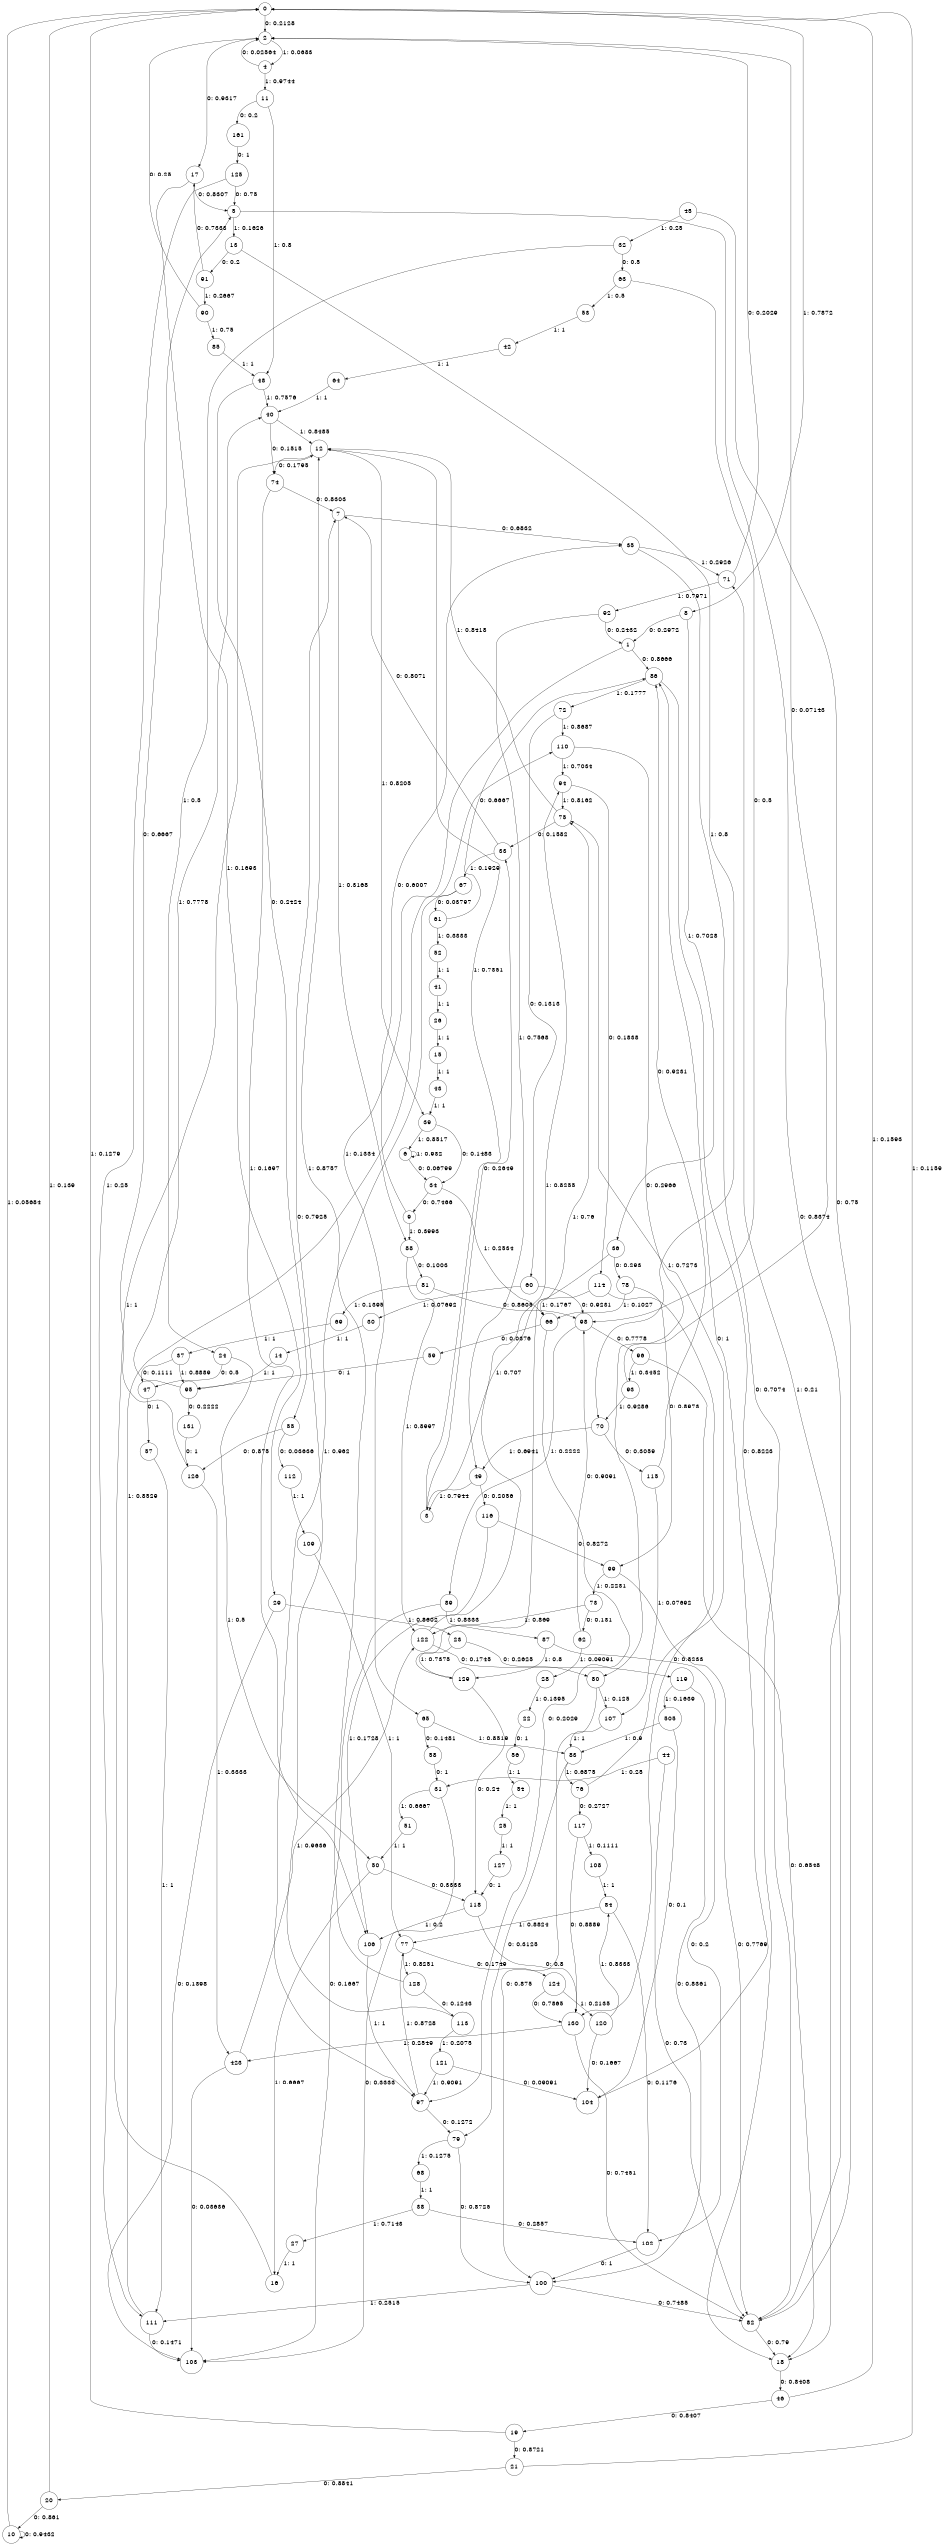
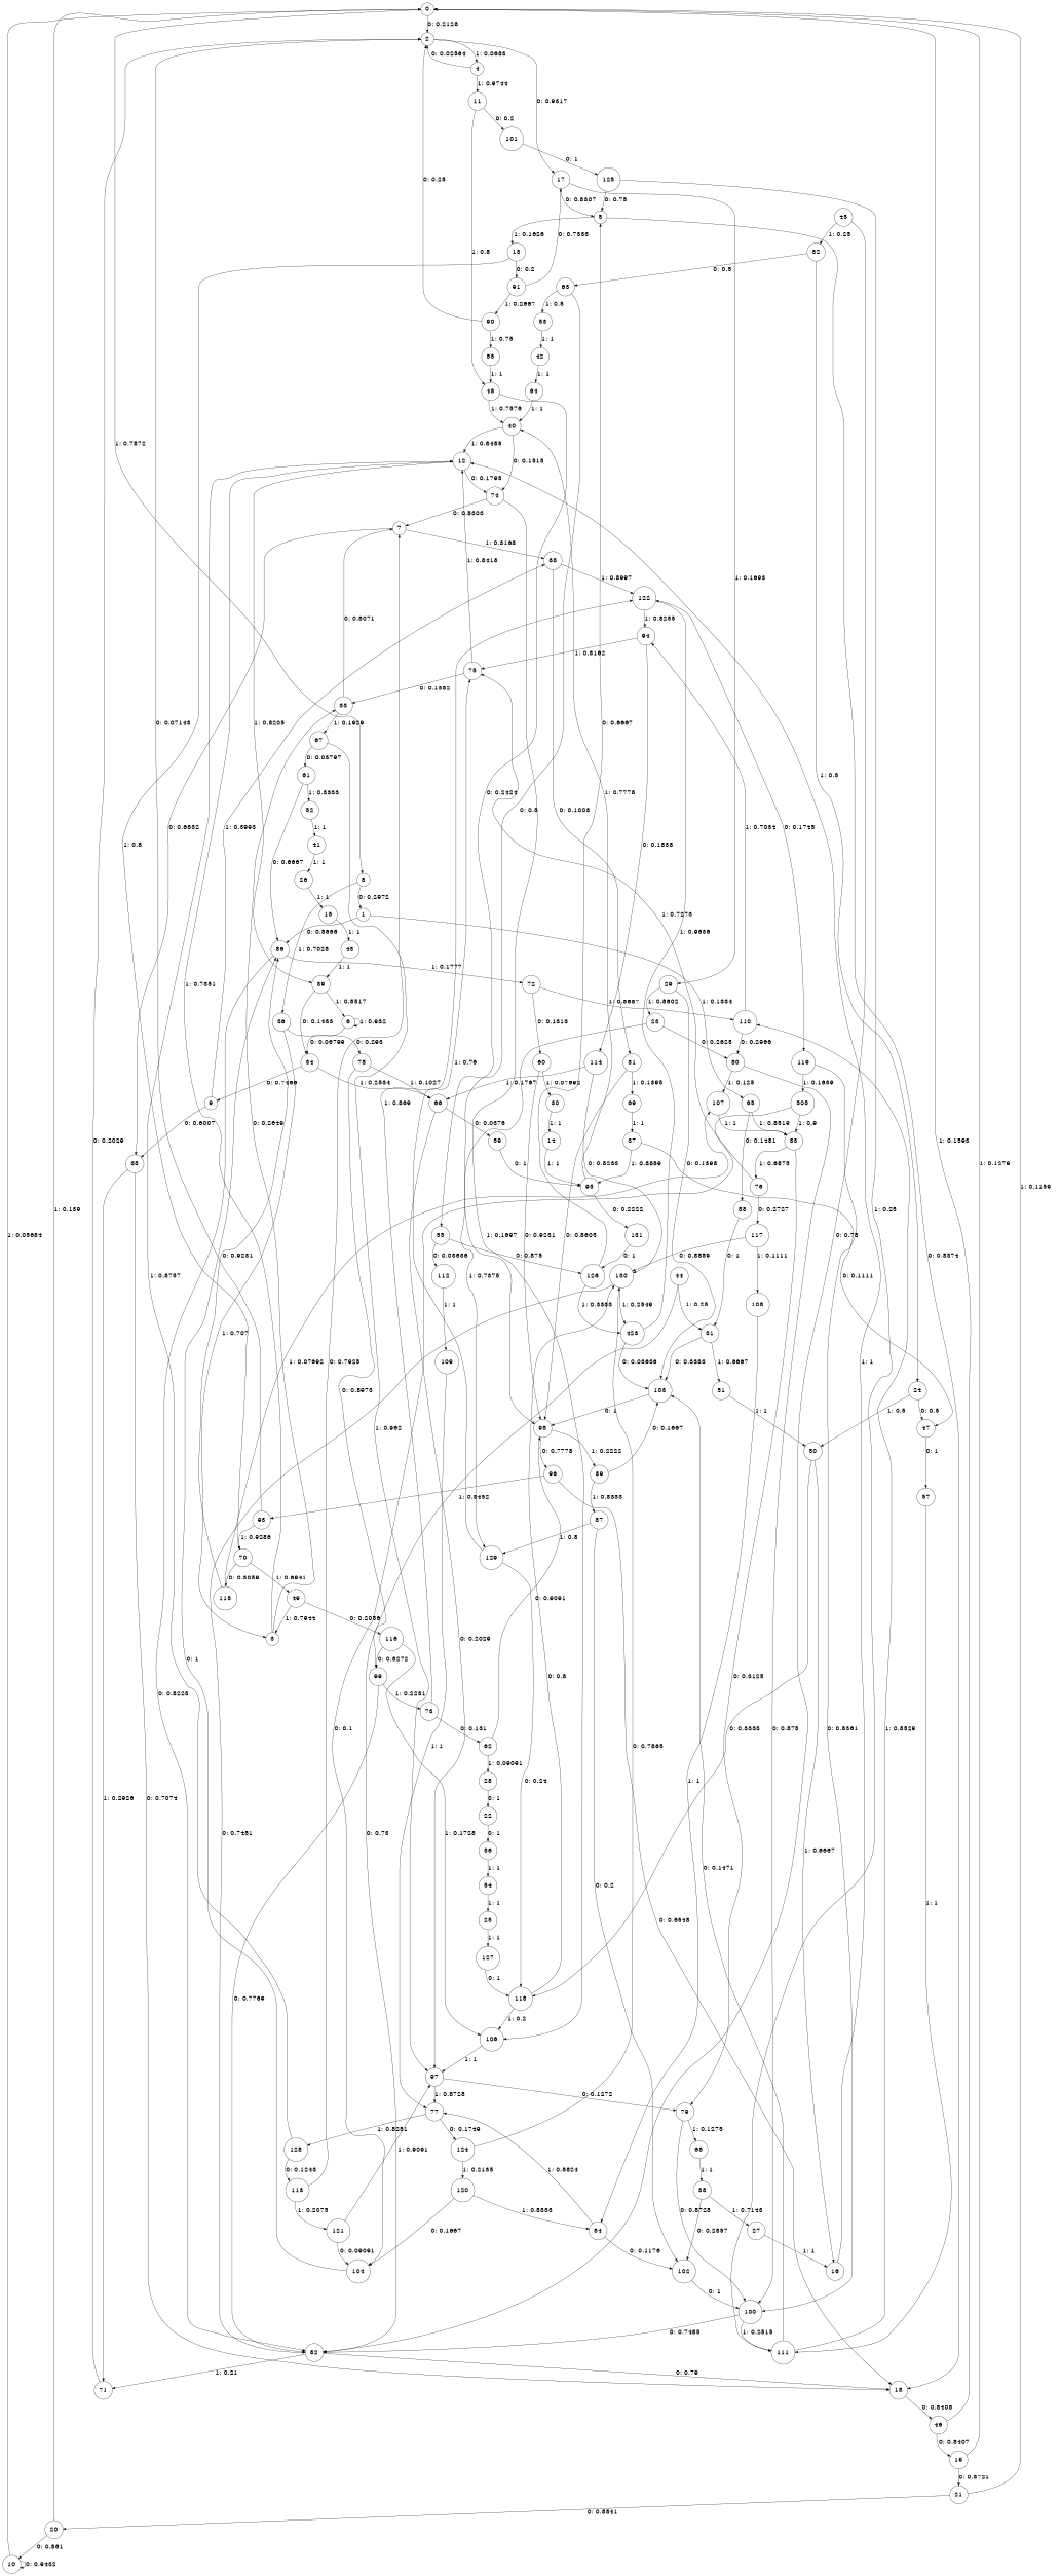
  digraph {
    node [fontsize=24 shape=circle]
    edge [fontsize=24]
    0
    2
    8
    17
    4
    1
    36
    5
    29
    11
    86
    65
    3
    78
    82
    72
    58
    83
    18
    71
    110
    60
    31
    76
    79
    13
    23
    103
-   101 [label=161]
+   101
    48
    33
    12
    7
    67
    74
    39
    35
    88
    61
    97
    106
    6
    34
    125
    40
    55
    46
    91
    70
    19
    90
    49
    115
    9
    66
    59
    122
    81
-   92
    94
    119
    98
    69
    99
    10
    111
    126
    112
    85
    116
    107
    14
    95
    131
    15
    43
    16
    80
    129
    21
    20
    22
    56
    54
    25
    100
    118
    75
    130
    24
    47
    50
    57
    127
    26
    27
    28
    89
    96
    30
    51
    32
    63
    53
    42
    52
    77
    73
    37
    38
    102
    41
    64
    44
    45
    n116 [label=423]
    109
    87
    93
    62
    117
    68
    124
    128
    114
    n126 [label=505]
    108
    84
    120
    113
    104
    121
    0 -> 2 [label="0: 0.2128   "]
    0 -> 8 [label="1: 0.7872   "]
    2 -> 17 [label="0: 0.9317   "]
    2 -> 4 [label="1: 0.0683   "]
    8 -> 1 [label="0: 0.2972   "]
    8 -> 36 [label="1: 0.7028   "]
    17 -> 5 [label="0: 0.8307   "]
    17 -> 29 [label="1: 0.1693   "]
    4 -> 2 [label="0: 0.02564  "]
    4 -> 11 [label="1: 0.9744   "]
    1 -> 86 [label="0: 0.8666   "]
    1 -> 65 [label="1: 0.1334   "]
    36 -> 3 [label="1: 0.707    "]
    36 -> 78 [label="0: 0.293    "]
    5 -> 18 [label="0: 0.8374   "]
    5 -> 13 [label="1: 0.1626   "]
    29 -> 23 [label="1: 0.8602   "]
    29 -> 103 [label="0: 0.1398   "]
    11 -> 101 [label="0: 0.2      "]
    11 -> 48 [label="1: 0.8      "]
    86 -> 82 [label="0: 0.8223   "]
    86 -> 72 [label="1: 0.1777   "]
    65 -> 58 [label="0: 0.1481   "]
    65 -> 83 [label="1: 0.8519   "]
    3 -> 33 [label="0: 0.2649   "]
    3 -> 12 [label="1: 0.7351   "]
    78 -> 66 [label="1: 0.1027   "]
    78 -> 99 [label="0: 0.8973   "]
    82 -> 18 [label="0: 0.79     "]
    82 -> 71 [label="1: 0.21     "]
    72 -> 110 [label="1: 0.8687   "]
    72 -> 60 [label="0: 0.1313   "]
    58 -> 31 [label="0: 1        "]
    83 -> 76 [label="1: 0.6875   "]
    83 -> 79 [label="0: 0.3125   "]
    18 -> 46 [label="0: 0.8408   "]
    71 -> 2 [label="0: 0.2029   "]
-   71 -> 92 [label="1: 0.7971   "]
    110 -> 94 [label="1: 0.7034   "]
    110 -> 80 [label="0: 0.2966   "]
    60 -> 98 [label="0: 0.9231   "]
    60 -> 30 [label="1: 0.07692  "]
    31 -> 103 [label="0: 0.3333   "]
    31 -> 51 [label="1: 0.6667   "]
    76 -> 75 [label="1: 0.7273   "]
    76 -> 117 [label="0: 0.2727   "]
    79 -> 100 [label="0: 0.8725   "]
    79 -> 68 [label="1: 0.1275   "]
    13 -> 91 [label="0: 0.2      "]
    13 -> 70 [label="1: 0.8      "]
    23 -> 80 [label="0: 0.2625   "]
    23 -> 129 [label="1: 0.7375   "]
+   103 -> 98 [label="0: 1        "]
    101 -> 125 [label="0: 1        "]
    48 -> 40 [label="1: 0.7576   "]
    48 -> 55 [label="0: 0.2424   "]
    33 -> 7 [label="0: 0.8071   "]
    33 -> 67 [label="1: 0.1929   "]
    12 -> 74 [label="0: 0.1795   "]
    12 -> 39 [label="1: 0.8205   "]
    7 -> 35 [label="0: 0.6832   "]
    7 -> 88 [label="1: 0.3168   "]
    67 -> 61 [label="0: 0.03797  "]
    67 -> 97 [label="1: 0.962    "]
    74 -> 7 [label="0: 0.8303   "]
    74 -> 106 [label="1: 0.1697   "]
    39 -> 6 [label="1: 0.8517   "]
    39 -> 34 [label="0: 0.1483   "]
    35 -> 18 [label="0: 0.7074   "]
    35 -> 71 [label="1: 0.2926   "]
    88 -> 122 [label="1: 0.8997   "]
    88 -> 81 [label="0: 0.1003   "]
    61 -> 86 [label="0: 0.6667   "]
    61 -> 52 [label="1: 0.3333   "]
    97 -> 79 [label="0: 0.1272   "]
    97 -> 77 [label="1: 0.8728   "]
    106 -> 97 [label="1: 1        "]
    6 -> 6 [label="1: 0.932    "]
    6 -> 34 [label="0: 0.06799  "]
    34 -> 9 [label="0: 0.7466   "]
    34 -> 66 [label="1: 0.2534   "]
    125 -> 5 [label="0: 0.75     "]
    125 -> 111 [label="1: 0.25     "]
    40 -> 12 [label="1: 0.8485   "]
    40 -> 74 [label="0: 0.1515   "]
    55 -> 126 [label="0: 0.875    "]
    55 -> 112 [label="0: 0.03636  "]
    46 -> 0 [label="1: 0.1593   "]
    46 -> 19 [label="0: 0.8407   "]
    91 -> 17 [label="0: 0.7333   "]
    91 -> 90 [label="1: 0.2667   "]
    70 -> 49 [label="1: 0.6941   "]
    70 -> 115 [label="0: 0.3059   "]
    19 -> 0 [label="1: 0.1279   "]
    19 -> 21 [label="0: 0.8721   "]
    90 -> 2 [label="0: 0.25     "]
    90 -> 85 [label="1: 0.75     "]
    49 -> 3 [label="1: 0.7944   "]
    49 -> 116 [label="0: 0.2056   "]
    115 -> 86 [label="0: 0.9231   "]
    115 -> 107 [label="1: 0.07692  "]
    9 -> 35 [label="0: 0.6007   "]
    9 -> 88 [label="1: 0.3993   "]
    66 -> 97 [label="0: 0.2029   "]
    66 -> 59 [label="0: 0.0376   "]
    59 -> 95 [label="0: 1        "]
    122 -> 94 [label="1: 0.8255   "]
    122 -> 119 [label="0: 0.1745   "]
    81 -> 98 [label="0: 0.8605   "]
    81 -> 69 [label="1: 0.1395   "]
-   92 -> 1 [label="0: 0.2432   "]
-   92 -> 49 [label="1: 0.7568   "]
    94 -> 75 [label="1: 0.8162   "]
    94 -> 114 [label="0: 0.1838   "]
    119 -> 100 [label="0: 0.8361   "]
    119 -> n126 [label="1: 0.1639   "]
    98 -> 89 [label="1: 0.2222   "]
    98 -> 96 [label="0: 0.7778   "]
    69 -> 37 [label="1: 1        "]
    99 -> 82 [label="0: 0.7769   "]
    99 -> 73 [label="1: 0.2231   "]
    10 -> 0 [label="1: 0.05684  "]
    10 -> 10 [label="0: 0.9432   "]
    111 -> 110 [label="1: 0.8529   "]
    111 -> 103 [label="0: 0.1471   "]
    126 -> 5 [label="0: 0.6667   "]
    126 -> n116 [label="1: 0.3333   "]
    112 -> 109 [label="1: 1        "]
    85 -> 48 [label="1: 1        "]
    116 -> 106 [label="1: 0.1728   "]
    116 -> 99 [label="0: 0.8272   "]
    107 -> 83 [label="1: 1        "]
    14 -> 95 [label="1: 1        "]
    95 -> 40 [label="1: 0.7778   "]
    95 -> 131 [label="0: 0.2222   "]
    131 -> 126 [label="0: 1        "]
    15 -> 43 [label="1: 1        "]
    43 -> 39 [label="1: 1        "]
    16 -> 12 [label="1: 1        "]
    80 -> 107 [label="1: 0.125    "]
    80 -> 100 [label="0: 0.875    "]
    129 -> 118 [label="0: 0.24     "]
    129 -> 75 [label="1: 0.76     "]
    21 -> 0 [label="1: 0.1159   "]
    21 -> 20 [label="0: 0.8841   "]
    20 -> 0 [label="1: 0.139    "]
    20 -> 10 [label="0: 0.861    "]
    22 -> 56 [label="0: 1        "]
    56 -> 54 [label="1: 1        "]
    54 -> 25 [label="1: 1        "]
    25 -> 127 [label="1: 1        "]
    100 -> 82 [label="0: 0.7485   "]
    100 -> 111 [label="1: 0.2515   "]
    118 -> 106 [label="1: 0.2      "]
    118 -> 130 [label="0: 0.8      "]
    75 -> 33 [label="0: 0.1582   "]
    75 -> 12 [label="1: 0.8418   "]
    130 -> 82 [label="0: 0.7451   "]
    130 -> n116 [label="1: 0.2549   "]
    24 -> 47 [label="0: 0.5      "]
    24 -> 50 [label="1: 0.5      "]
    47 -> 57 [label="0: 1        "]
    50 -> 16 [label="1: 0.6667   "]
    50 -> 118 [label="0: 0.3333   "]
    57 -> 111 [label="1: 1        "]
    127 -> 118 [label="0: 1        "]
    26 -> 15 [label="1: 1        "]
    27 -> 16 [label="1: 1        "]
-   28 -> 22 [label="1: 0.1395   "]
+   28 -> 22 [label="0: 1        "]
    89 -> 103 [label="0: 0.1667   "]
    89 -> 87 [label="1: 0.8333   "]
    96 -> 18 [label="0: 0.6548   "]
    96 -> 93 [label="1: 0.3452   "]
    30 -> 14 [label="1: 1        "]
    51 -> 50 [label="1: 1        "]
    32 -> 24 [label="1: 0.5      "]
    32 -> 63 [label="0: 0.5      "]
    63 -> 98 [label="0: 0.5      "]
    63 -> 53 [label="1: 0.5      "]
    53 -> 42 [label="1: 1        "]
    42 -> 64 [label="1: 1        "]
    52 -> 41 [label="1: 1        "]
    77 -> 124 [label="0: 0.1749   "]
    77 -> 128 [label="1: 0.8251   "]
    73 -> 122 [label="1: 0.869    "]
    73 -> 62 [label="0: 0.131    "]
    37 -> 95 [label="1: 0.8889   "]
    37 -> 47 [label="0: 0.1111   "]
    38 -> 27 [label="1: 0.7143   "]
    38 -> 102 [label="0: 0.2857   "]
    102 -> 100 [label="0: 1        "]
    41 -> 26 [label="1: 1        "]
    64 -> 40 [label="1: 1        "]
    44 -> 82 [label="0: 0.73     "]
    44 -> 31 [label="1: 0.25     "]
    45 -> 82 [label="0: 0.75     "]
    45 -> 32 [label="1: 0.25     "]
    n116 -> 103 [label="0: 0.03636  "]
    n116 -> 122 [label="1: 0.9636   "]
    109 -> 77 [label="1: 1        "]
    87 -> 129 [label="1: 0.8      "]
    87 -> 102 [label="0: 0.2      "]
    93 -> 2 [label="0: 0.07143  "]
    93 -> 70 [label="1: 0.9286   "]
    62 -> 98 [label="0: 0.9091   "]
    62 -> 28 [label="1: 0.09091  "]
    117 -> 130 [label="0: 0.8889   "]
    117 -> 108 [label="1: 0.1111   "]
    68 -> 38 [label="1: 1        "]
    124 -> 130 [label="0: 0.7865   "]
    124 -> 120 [label="1: 0.2135   "]
    128 -> 12 [label="1: 0.8757   "]
    128 -> 113 [label="0: 0.1243   "]
    114 -> 66 [label="1: 0.1767   "]
    114 -> 130 [label="0: 0.8233   "]
    n126 -> 83 [label="1: 0.9      "]
    n126 -> 104 [label="0: 0.1      "]
    108 -> 84 [label="1: 1        "]
    84 -> 77 [label="1: 0.8824   "]
    84 -> 102 [label="0: 0.1176   "]
    120 -> 84 [label="1: 0.8333   "]
    120 -> 104 [label="0: 0.1667   "]
    113 -> 7 [label="0: 0.7925   "]
    113 -> 121 [label="1: 0.2075   "]
    104 -> 86 [label="0: 1        "]
    121 -> 97 [label="1: 0.9091   "]
    121 -> 104 [label="0: 0.09091  "]
  }
